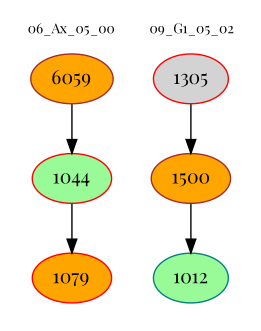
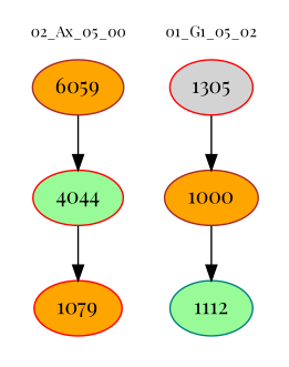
  digraph {
    fontname="Playfair Display"
    node [color=red fillcolor=orange fontname="Playfair Display" style=filled]
    edge [color=black fontname="Playfair Display"]
    n1 [color=brown label=6059]
-   n2 [fillcolor=palegreen label=1044]
+   n2 [fillcolor=palegreen label=4044]
    n3 [label=1079]
    n4 [fillcolor=lightgrey label=1305]
-   n5 [color=brown label=1500]
-   n6 [color=teal fillcolor=palegreen label=1012]
+   n5 [color=brown label=1000]
+   n6 [color=teal fillcolor=palegreen label=1112]
    subgraph cluster_1 {
      color=white
      fontsize=10
-     label="06_Ax_05_00"
+     label="02_Ax_05_00"
      n1
      n2
      n3
    }
    subgraph cluster_2 {
      color=white
      fontsize=10
-     label="09_G1_05_02"
+     label="01_G1_05_02"
      n4
      n5
      n6
    }
    n1 -> n2
    n2 -> n3
    n4 -> n5
    n5 -> n6
  }
